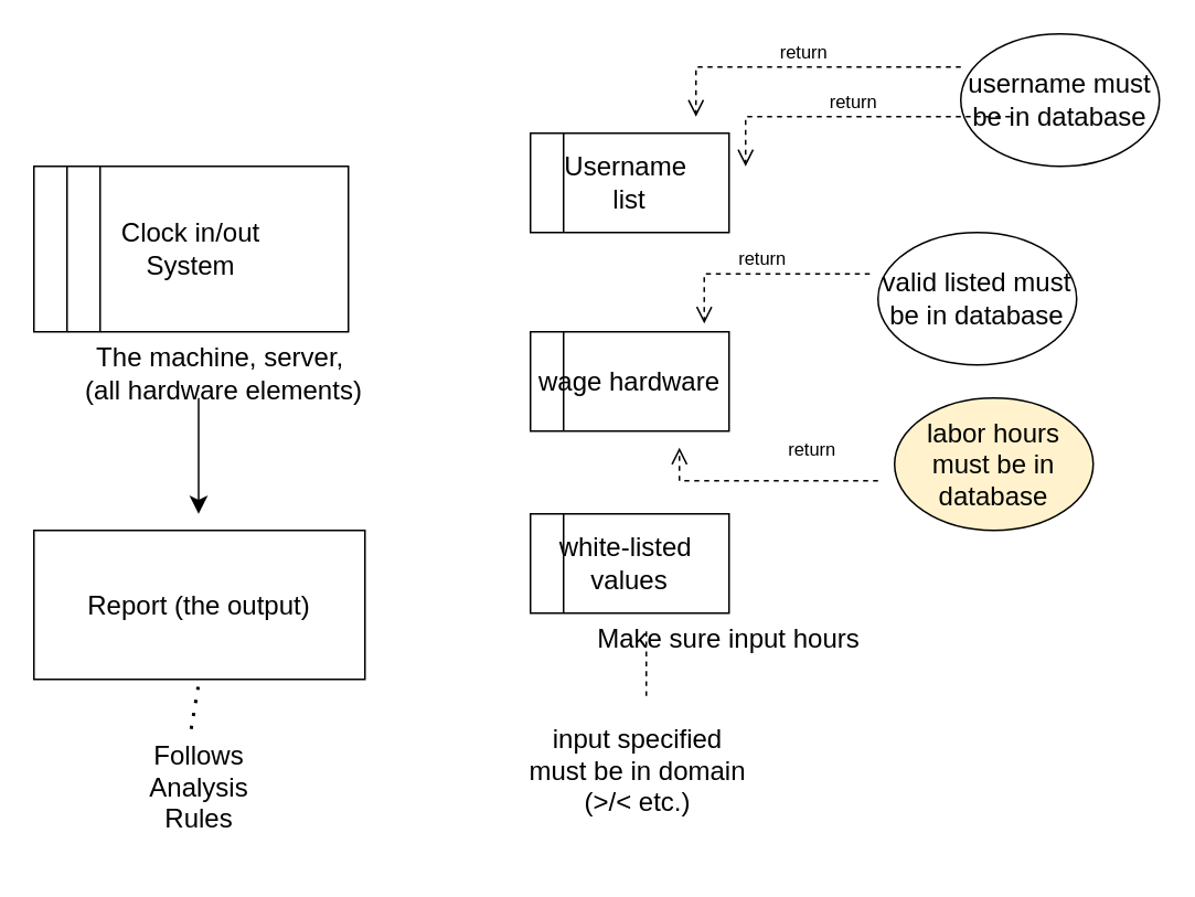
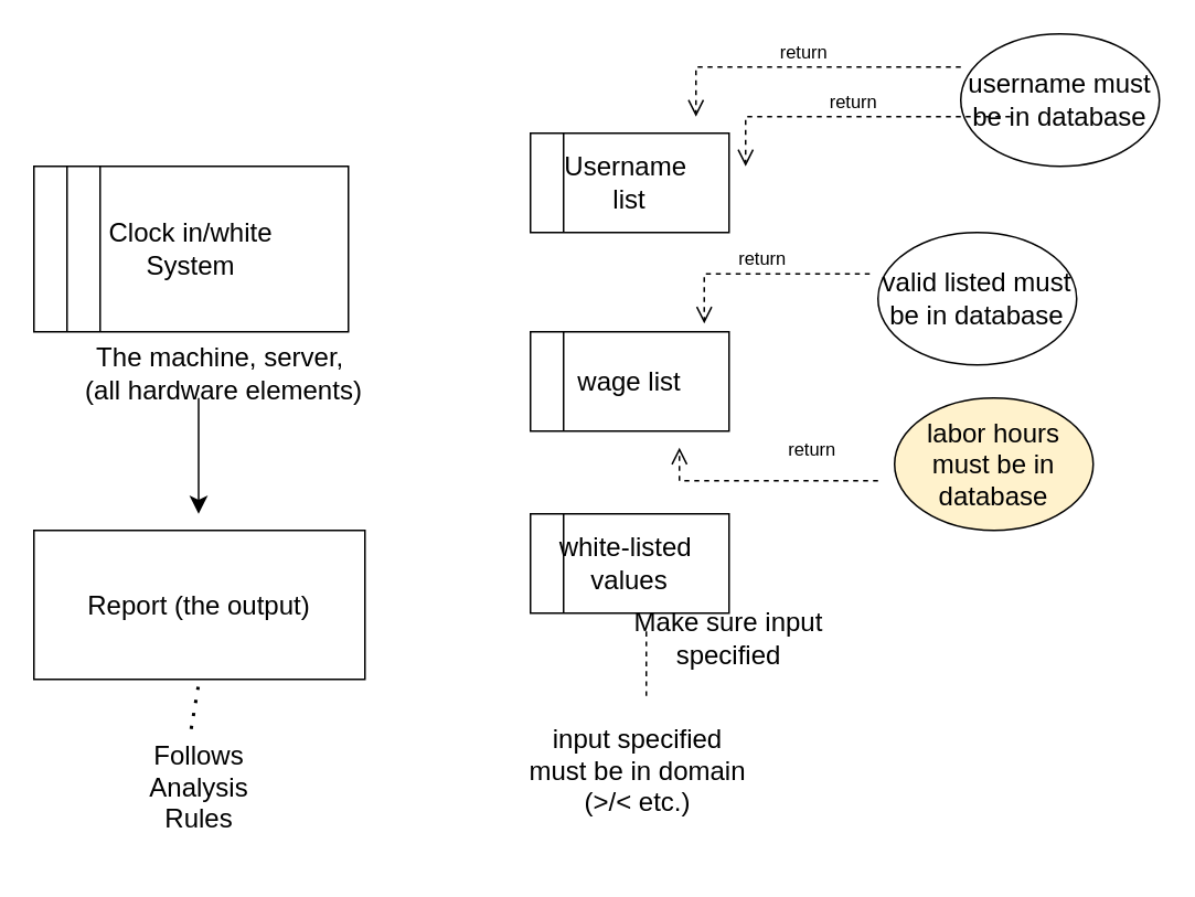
  <mxCell id="0" />
  <mxCell id="1" parent="0" />
  <mxCell id="2" value="return" style="html=1;verticalAlign=bottom;endArrow=open;dashed=1;endSize=8;edgeStyle=elbowEdgeStyle;elbow=vertical;curved=0;rounded=0;" parent="1" edge="1"><mxGeometry relative="1" as="geometry"><mxPoint x="420" y="70" as="targetPoint" /><Array as="points"><mxPoint x="580" y="40" /></Array><mxPoint x="580" y="40" as="sourcePoint" /></mxGeometry></mxCell>
- <mxCell id="3" value="Clock in/out &lt;br&gt;System" style="rounded=0;whiteSpace=wrap;html=1;fontSize=16;" vertex="1" parent="1"><mxGeometry x="20" y="100" width="190" height="100" as="geometry" /></mxCell>
+ <mxCell id="3" value="Clock in/white &lt;br&gt;System" style="rounded=0;whiteSpace=wrap;html=1;fontSize=16;" vertex="1" parent="1"><mxGeometry x="20" y="100" width="190" height="100" as="geometry" /></mxCell>
  <mxCell id="4" value="" style="endArrow=none;html=1;rounded=0;fontSize=12;curved=1;startSize=8;endSize=8;" edge="1" parent="1"><mxGeometry width="50" height="50" relative="1" as="geometry"><mxPoint x="60" y="200" as="sourcePoint" /><mxPoint x="60" y="100" as="targetPoint" /></mxGeometry></mxCell>
  <mxCell id="5" value="" style="endArrow=none;html=1;rounded=0;fontSize=12;curved=1;startSize=8;endSize=8;" edge="1" parent="1"><mxGeometry width="50" height="50" relative="1" as="geometry"><mxPoint x="40" y="200" as="sourcePoint" /><mxPoint x="40" y="100" as="targetPoint" /></mxGeometry></mxCell>
  <mxCell id="6" value="The machine, server,&amp;nbsp; (all hardware elements)" style="text;html=1;strokeColor=none;fillColor=none;align=center;verticalAlign=middle;whiteSpace=wrap;rounded=0;fontSize=16;" vertex="1" parent="1"><mxGeometry x="50" y="210" width="170" height="30" as="geometry" /></mxCell>
  <mxCell id="7" value="" style="endArrow=classic;html=1;rounded=0;fontSize=12;curved=1;startSize=8;endSize=8;" edge="1" parent="1"><mxGeometry width="50" height="50" relative="1" as="geometry"><mxPoint x="119.5" y="240" as="sourcePoint" /><mxPoint x="119.5" y="310" as="targetPoint" /></mxGeometry></mxCell>
  <mxCell id="8" value="Report (the output)" style="rounded=0;whiteSpace=wrap;html=1;fontSize=16;" vertex="1" parent="1"><mxGeometry x="20" y="320" width="200" height="90" as="geometry" /></mxCell>
  <mxCell id="9" value="Username&amp;nbsp;&lt;br&gt;list" style="rounded=0;whiteSpace=wrap;html=1;fontSize=16;" vertex="1" parent="1"><mxGeometry x="320" y="80" width="120" height="60" as="geometry" /></mxCell>
  <mxCell id="10" value="" style="endArrow=none;html=1;rounded=0;fontSize=12;curved=1;startSize=8;endSize=8;exitX=0.75;exitY=1;exitDx=0;exitDy=0;" edge="1" parent="1"><mxGeometry width="50" height="50" relative="1" as="geometry"><mxPoint x="340" y="140" as="sourcePoint" /><mxPoint x="340" y="80" as="targetPoint" /></mxGeometry></mxCell>
- <mxCell id="11" value="wage hardware" style="rounded=0;whiteSpace=wrap;html=1;fontSize=16;" vertex="1" parent="1"><mxGeometry x="320" y="200" width="120" height="60" as="geometry" /></mxCell>
+ <mxCell id="11" value="wage list" style="rounded=0;whiteSpace=wrap;html=1;fontSize=16;" vertex="1" parent="1"><mxGeometry x="320" y="200" width="120" height="60" as="geometry" /></mxCell>
  <mxCell id="12" value="" style="endArrow=none;html=1;rounded=0;fontSize=12;curved=1;startSize=8;endSize=8;exitX=0.75;exitY=1;exitDx=0;exitDy=0;" edge="1" parent="1"><mxGeometry width="50" height="50" relative="1" as="geometry"><mxPoint x="340" y="260" as="sourcePoint" /><mxPoint x="340" y="200" as="targetPoint" /></mxGeometry></mxCell>
  <mxCell id="13" value="white-listed&amp;nbsp;&lt;br&gt;values" style="rounded=0;whiteSpace=wrap;html=1;fontSize=16;" vertex="1" parent="1"><mxGeometry x="320" y="310" width="120" height="60" as="geometry" /></mxCell>
  <mxCell id="14" value="" style="endArrow=none;html=1;rounded=0;fontSize=12;curved=1;startSize=8;endSize=8;exitX=0.75;exitY=1;exitDx=0;exitDy=0;" edge="1" parent="1"><mxGeometry width="50" height="50" relative="1" as="geometry"><mxPoint x="340" y="370" as="sourcePoint" /><mxPoint x="340" y="310" as="targetPoint" /></mxGeometry></mxCell>
  <mxCell id="15" value="" style="endArrow=none;dashed=1;html=1;rounded=0;fontSize=12;curved=1;startSize=8;endSize=8;" edge="1" parent="1"><mxGeometry width="50" height="50" relative="1" as="geometry"><mxPoint x="390" y="420" as="sourcePoint" /><mxPoint x="390" y="380" as="targetPoint" /></mxGeometry></mxCell>
  <mxCell id="16" value="" style="shape=image;html=1;verticalAlign=top;verticalLabelPosition=bottom;labelBackgroundColor=#ffffff;imageAspect=0;aspect=fixed;image=https://cdn0.iconfinder.com/data/icons/phosphor-light-vol-2/256/circle-dashed-light-128.png;fontSize=16;" vertex="1" parent="1"><mxGeometry x="340" y="410" width="90" height="90" as="geometry" /></mxCell>
  <mxCell id="17" value="input specified&lt;br&gt;must be in domain &lt;br&gt;(&amp;gt;/&amp;lt; etc.)" style="text;html=1;strokeColor=none;fillColor=none;align=center;verticalAlign=middle;whiteSpace=wrap;rounded=0;fontSize=16;" vertex="1" parent="1"><mxGeometry x="265" y="450" width="240" height="30" as="geometry" /></mxCell>
- <mxCell id="18" value="Make sure input hours" style="text;html=1;strokeColor=none;fillColor=none;align=center;verticalAlign=middle;whiteSpace=wrap;rounded=0;fontSize=16;" vertex="1" parent="1"><mxGeometry x="355" y="370" width="170" height="30" as="geometry" /></mxCell>
+ <mxCell id="18" value="Make sure input specified" style="text;html=1;strokeColor=none;fillColor=none;align=center;verticalAlign=middle;whiteSpace=wrap;rounded=0;fontSize=16;" vertex="1" parent="1"><mxGeometry x="355" y="370" width="170" height="30" as="geometry" /></mxCell>
  <mxCell id="19" value="username must be in database" style="ellipse;whiteSpace=wrap;html=1;fontSize=16;" vertex="1" parent="1"><mxGeometry x="580" y="20" width="120" height="80" as="geometry" /></mxCell>
  <mxCell id="20" value="valid listed must be in database" style="ellipse;whiteSpace=wrap;html=1;fontSize=16;" vertex="1" parent="1"><mxGeometry x="530" y="140" width="120" height="80" as="geometry" /></mxCell>
  <mxCell id="21" value="labor hours must be in database" style="ellipse;whiteSpace=wrap;html=1;fontSize=16;fillColor=#fff2cc;" vertex="1" parent="1"><mxGeometry x="540" y="240" width="120" height="80" as="geometry" /></mxCell>
  <mxCell id="22" value="return" style="html=1;verticalAlign=bottom;endArrow=open;dashed=1;endSize=8;edgeStyle=elbowEdgeStyle;elbow=vertical;curved=0;rounded=0;" edge="1" parent="1"><mxGeometry relative="1" as="geometry"><mxPoint x="425" y="195" as="targetPoint" /><Array as="points"><mxPoint x="585" y="165" /></Array><mxPoint x="525" y="165" as="sourcePoint" /></mxGeometry></mxCell>
  <mxCell id="23" value="return" style="html=1;verticalAlign=bottom;endArrow=open;dashed=1;endSize=8;edgeStyle=elbowEdgeStyle;elbow=vertical;curved=0;rounded=0;entryX=0.5;entryY=1;entryDx=0;entryDy=0;" edge="1" parent="1"><mxGeometry x="-0.429" y="-10" relative="1" as="geometry"><mxPoint x="410" y="270" as="targetPoint" /><Array as="points"><mxPoint x="540" y="290" /><mxPoint x="570" y="290" /></Array><mxPoint x="530" y="290" as="sourcePoint" /><mxPoint as="offset" /></mxGeometry></mxCell>
  <mxCell id="24" value="return" style="html=1;verticalAlign=bottom;endArrow=open;dashed=1;endSize=8;edgeStyle=elbowEdgeStyle;elbow=vertical;curved=0;rounded=0;" edge="1" parent="1"><mxGeometry relative="1" as="geometry"><mxPoint x="450" y="100" as="targetPoint" /><Array as="points"><mxPoint x="610" y="70" /></Array><mxPoint x="610" y="70" as="sourcePoint" /></mxGeometry></mxCell>
  <mxCell id="25" value="" style="shape=image;html=1;verticalAlign=top;verticalLabelPosition=bottom;labelBackgroundColor=#ffffff;imageAspect=0;aspect=fixed;image=https://cdn0.iconfinder.com/data/icons/phosphor-light-vol-2/256/circle-dashed-light-128.png;fontSize=16;" vertex="1" parent="1"><mxGeometry x="75" y="440" width="80" height="80" as="geometry" /></mxCell>
  <mxCell id="26" value="Follows Analysis Rules" style="text;html=1;strokeColor=none;fillColor=none;align=center;verticalAlign=middle;whiteSpace=wrap;rounded=0;fontSize=16;" vertex="1" parent="1"><mxGeometry x="70" y="460" width="100" height="30" as="geometry" /></mxCell>
  <mxCell id="27" value="" style="endArrow=none;dashed=1;html=1;dashPattern=1 3;strokeWidth=2;rounded=0;fontSize=12;curved=1;startSize=8;endSize=8;exitX=0.5;exitY=0;exitDx=0;exitDy=0;entryX=0.5;entryY=1;entryDx=0;entryDy=0;" edge="1" parent="1" source="25" target="8"><mxGeometry width="50" height="50" relative="1" as="geometry"><mxPoint x="330" y="280" as="sourcePoint" /><mxPoint x="380" y="230" as="targetPoint" /></mxGeometry></mxCell>
